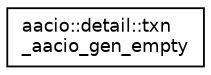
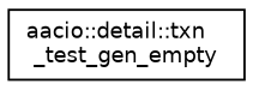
  digraph {
    rankdir=LR
-   n1 [color=black fillcolor=white fontname=Helvetica fontsize=10 height=0.2 label="aacio::detail::txn\l_aacio_gen_empty" shape=record style=filled width=0.4]
+   n1 [color=black fillcolor=white fontname=Helvetica fontsize=10 height=0.2 label="aacio::detail::txn\l_test_gen_empty" shape=record style=filled width=0.4]
  }
